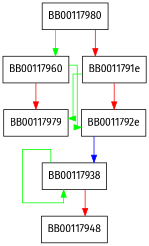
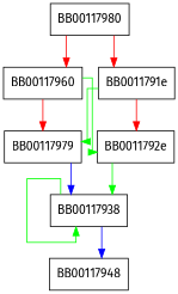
  digraph {
    fontname="Fira Sans"
    splines=ortho
    node [fontname="Fira Sans" shape=box]
    edge [color=green fontname="Fira Sans"]
    n1 [label=BB00117980]
    BB00117960
    BB0011791e
    BB00117979
    BB0011792e
    BB00117938
    BB00117948
-   n1 -> BB00117960
+   n1 -> BB00117960 [color=red]
    n1 -> BB0011791e [color=red]
    BB00117960 -> BB00117979 [color=red]
    BB00117960 -> BB0011792e
    BB0011791e -> BB00117979
    BB0011791e -> BB0011792e [color=red]
-   BB0011792e -> BB00117938 [color=blue]
+   BB00117979 -> BB00117938 [color=blue]
+   BB0011792e -> BB00117938
    BB00117938 -> BB00117938
-   BB00117938 -> BB00117948 [color=red]
+   BB00117938 -> BB00117948 [color=blue]
  }
